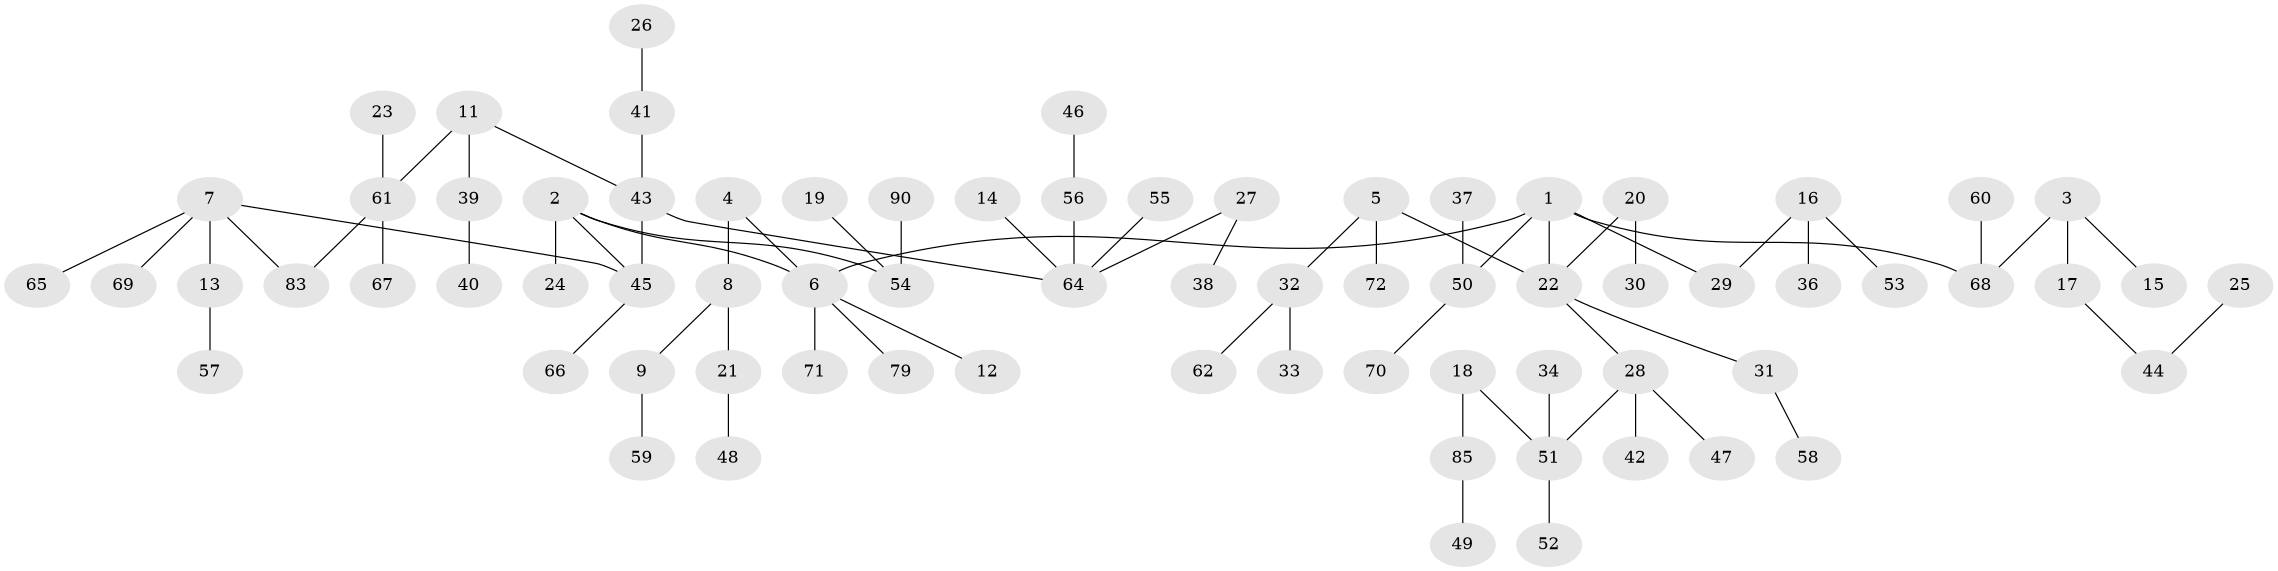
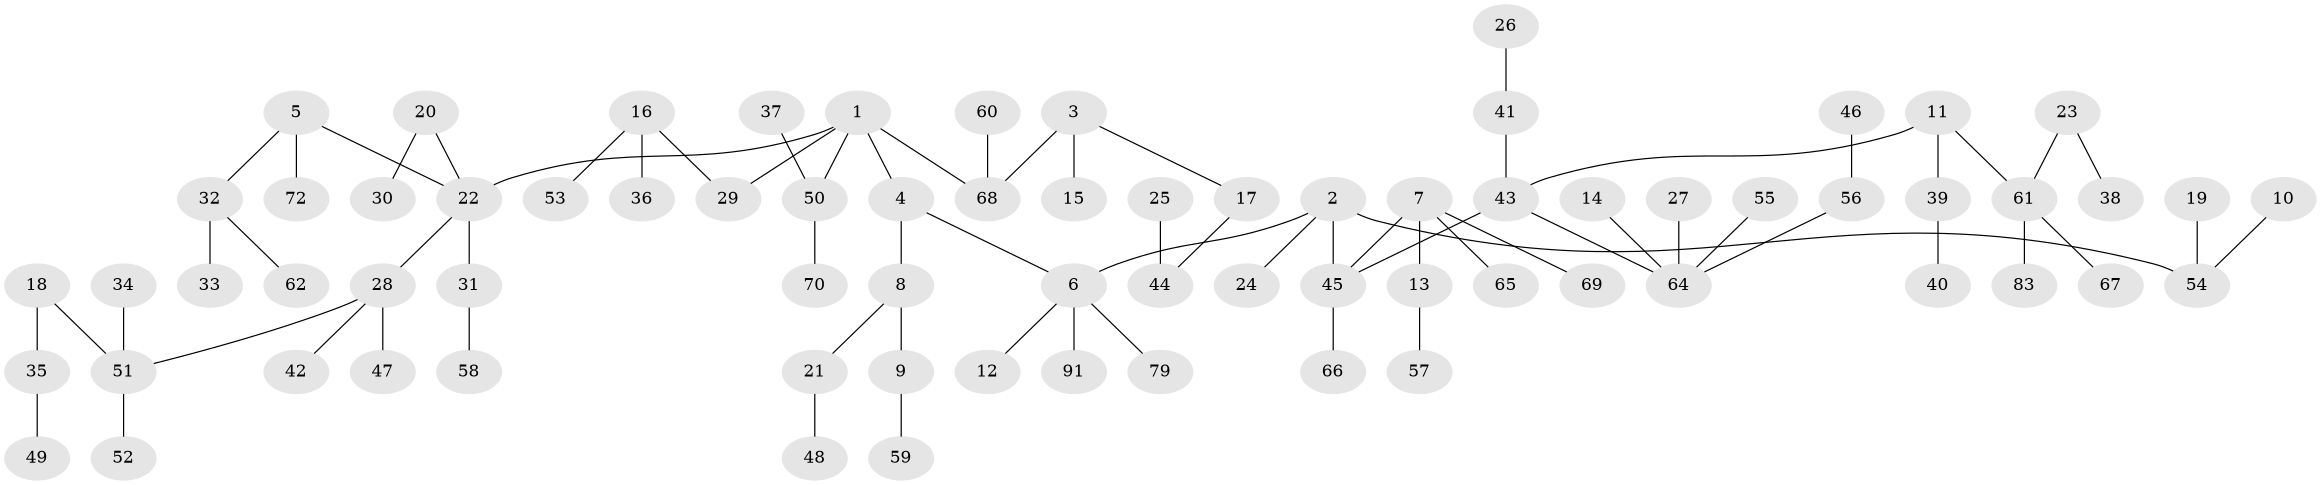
  graph {
    node [color=gray90 style=filled]
    edge [weight=1.0]
    1
    6
    22
    29
    50
    68
    12
-   71
+   71 [label=91]
    n9 [label=79]
    28
    31
    70
    2
    24
    45
    54
    66
    3
    15
    17
    44
    4
    8
    9
    21
    5
    32
    72
    33
    62
    7
    13
    n33 [label=83]
    65
    69
    57
    59
    48
-   10 [label=90]
+   10
    11
    39
    43
    61
    40
    64
    67
    14
    16
    36
    53
    18
-   35 [label=85]
+   35
    51
    49
    52
    19
    20
    30
    42
    47
    58
    23
    38
    25
    26
    41
    27
    34
    37
    46
    56
    55
    60
-   1 -- 6
+   1 -- 4
    1 -- 22
    1 -- 29
    1 -- 50
    1 -- 68
    6 -- 12
    6 -- 71
    6 -- n9
    22 -- 28
    22 -- 31
    50 -- 70
    28 -- 51
    28 -- 42
    28 -- 47
    31 -- 58
    2 -- 6
    2 -- 24
    2 -- 45
    2 -- 54
    45 -- 66
    3 -- 68
    3 -- 15
    3 -- 17
    17 -- 44
    4 -- 6
    4 -- 8
    8 -- 9
    8 -- 21
    9 -- 59
    21 -- 48
    5 -- 22
    5 -- 32
    5 -- 72
    32 -- 33
    32 -- 62
    7 -- 45
    7 -- 13
-   7 -- n33
    7 -- 65
    7 -- 69
    13 -- 57
    10 -- 54
    11 -- 39
    11 -- 43
    11 -- 61
    39 -- 40
    43 -- 45
    43 -- 64
    61 -- n33
    61 -- 67
    14 -- 64
    16 -- 29
    16 -- 36
    16 -- 53
    18 -- 35
    18 -- 51
    35 -- 49
    51 -- 52
    19 -- 54
    20 -- 22
    20 -- 30
    23 -- 61
-   27 -- 38
+   23 -- 38
    25 -- 44
    26 -- 41
    41 -- 43
    27 -- 64
    34 -- 51
    37 -- 50
    46 -- 56
    56 -- 64
    55 -- 64
    60 -- 68
  }
